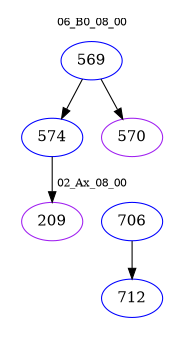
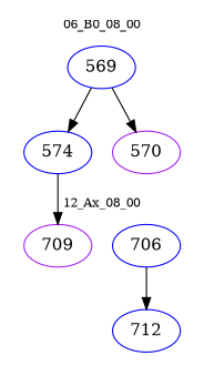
  digraph {
    node [color=blue]
    edge [color=black]
    n1 [label=706]
    n2 [label=712]
-   n3 [color=purple label=209]
+   n3 [color=purple label=709]
    n4 [label=569]
    n5 [label=574]
    n6 [color=purple label=570]
    subgraph cluster_1 {
      color=white
      fontsize=10
-     label="02_Ax_08_00"
+     label="12_Ax_08_00"
      n1
      n2
      n3
    }
    subgraph cluster_2 {
      color=white
      fontsize=10
      label="06_B0_08_00"
      n4
      n5
      n6
    }
    n1 -> n2
    n4 -> n5
    n4 -> n6
    n5 -> n3
  }
